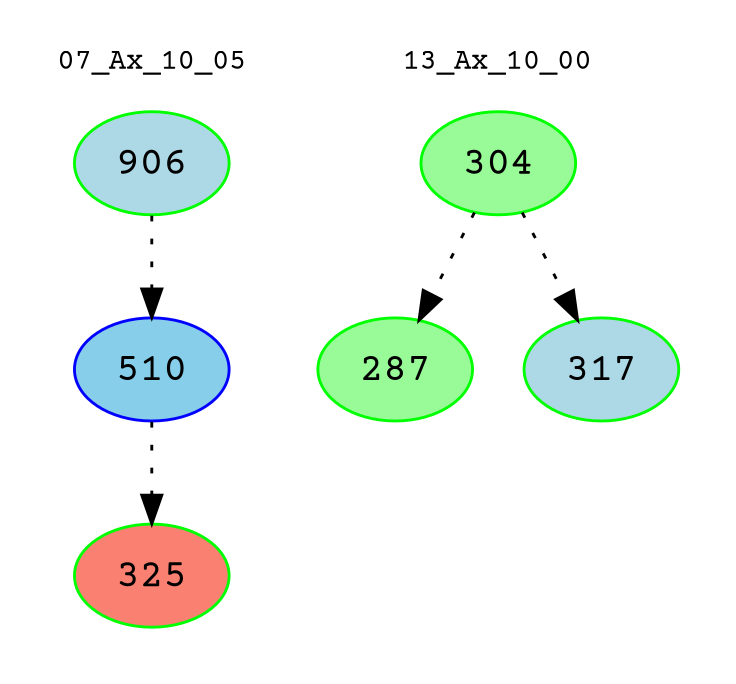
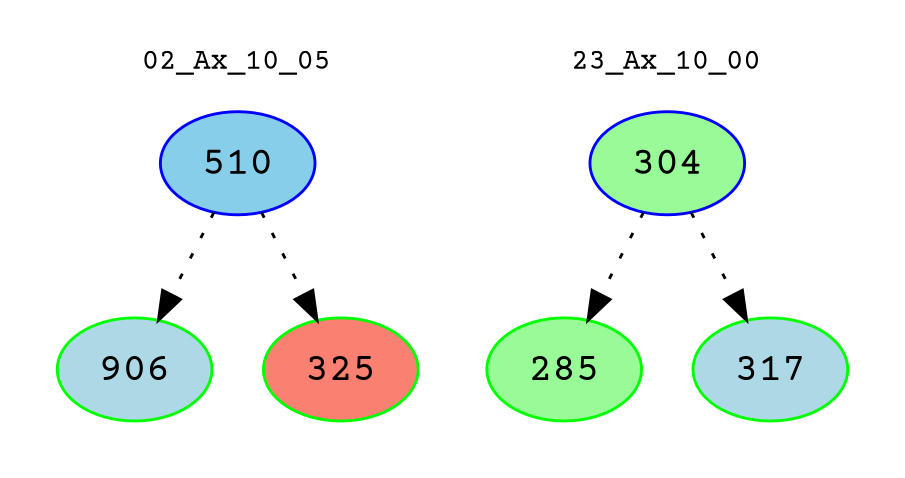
  digraph {
    fontname="Courier Prime"
    node [color=green fillcolor=lightblue fontname="Courier Prime" style=filled]
    edge [color=black fontname="Courier Prime" style=dotted]
    n1 [color=blue fillcolor=skyblue label=510]
    n2 [label=906]
    n3 [fillcolor=salmon label=325]
-   n4 [fillcolor=palegreen label=304]
-   n5 [fillcolor=palegreen label=287]
+   n4 [color=blue fillcolor=palegreen label=304]
+   n5 [fillcolor=palegreen label=285]
    n6 [label=317]
    subgraph cluster_1 {
      color=white
      fontsize=10
-     label="07_Ax_10_05"
+     label="02_Ax_10_05"
      n1
      n2
      n3
    }
    subgraph cluster_2 {
      color=white
      fontsize=10
-     label="13_Ax_10_00"
+     label="23_Ax_10_00"
      n4
      n5
      n6
    }
-   n2 -> n1
+   n1 -> n2
    n1 -> n3
    n4 -> n5
    n4 -> n6
  }
